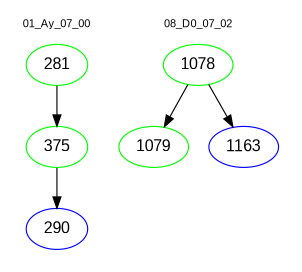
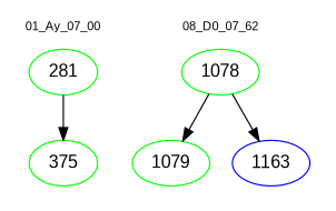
  digraph {
    fontname="Liberation Sans"
    node [color=green fontname="Liberation Sans"]
    edge [color=black fontname="Liberation Sans"]
    n1 [label=281]
    n2 [label=375]
-   n3 [color=blue label=290]
    n4 [label=1079]
    n5 [label=1078]
    n6 [color=blue label=1163]
    subgraph cluster_1 {
      color=white
      fontsize=10
      label="01_Ay_07_00"
      n1
      n2
-     n3
    }
    subgraph cluster_2 {
      color=white
      fontsize=10
-     label="08_D0_07_02"
+     label="08_D0_07_62"
      n4
      n5
      n6
    }
    n1 -> n2
-   n2 -> n3
    n5 -> n4
    n5 -> n6
  }
